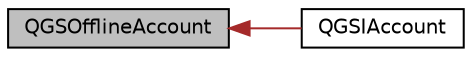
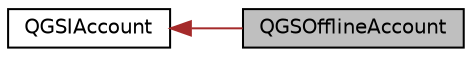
  digraph {
    rankdir=LR
    node [color=black fontname=Helvetica fontsize=10 shape=record style=filled]
    n1 [fillcolor=grey75 fontcolor=black height=0.2 label=QGSOfflineAccount width=0.4]
    n2 [fillcolor=white height=0.2 label=QGSIAccount width=0.4]
-   n1 -> n2 [color=brown dir=back fontname=Helvetica fontsize=10 labelfontname=Helvetica labelfontsize=10 style=solid]
+   n2 -> n1 [color=brown dir=back fontname=Helvetica fontsize=10 labelfontname=Helvetica labelfontsize=10 style=solid]
  }
